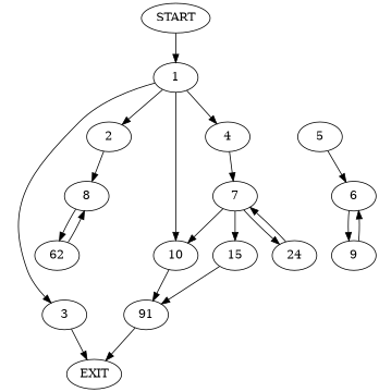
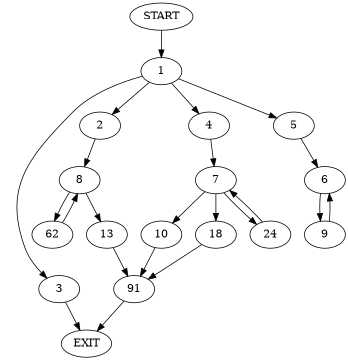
  digraph {
    n1 [label=START]
    1
    2
    3
    4
    5
    n7 [label=EXIT]
    8
    7
    6
    n11 [label=62]
+   13
    10
    n14 [label=24]
-   15
+   15 [label=18]
    9
    n17 [label=91]
    n1 -> 1
    1 -> 2
    1 -> 3
    1 -> 4
-   1 -> 10
+   1 -> 5
    2 -> 8
    3 -> n7
    4 -> 7
    5 -> 6
    8 -> n11
+   8 -> 13
    7 -> 10
    7 -> n14
    7 -> 15
    6 -> 9
    n11 -> 8
+   13 -> n17
    10 -> n17
    n14 -> 7
    15 -> n17
    9 -> 6
    n17 -> n7
  }
